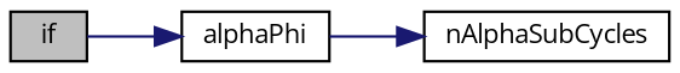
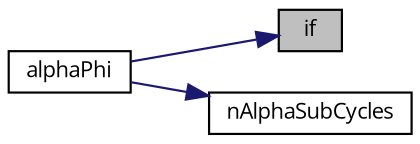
  digraph {
    fontname="Open Sans"
    rankdir=LR
    node [color=black fontname="Open Sans" fontsize=10 shape=record]
    edge [color=midnightblue fontname="Open Sans" fontsize=10 labelfontname=Helvetica labelfontsize=10 style=solid]
    n1 [fillcolor=grey75 fontcolor=black height=0.2 label=if style=filled width=0.4]
    n2 [height=0.2 label=alphaPhi width=0.4]
    n3 [height=0.2 label=nAlphaSubCycles width=0.4]
-   n1 -> n2
+   n2 -> n1
    n2 -> n3
  }
